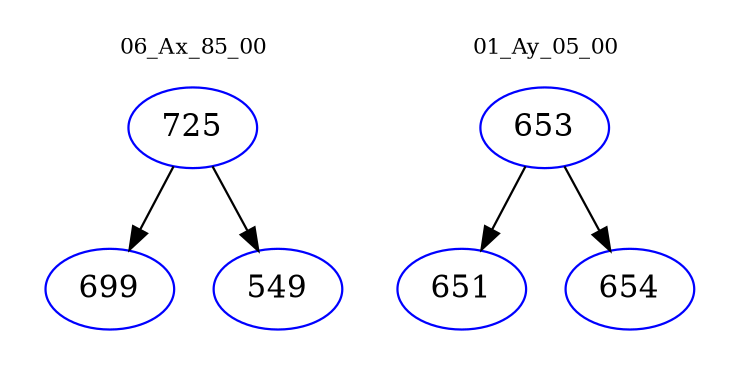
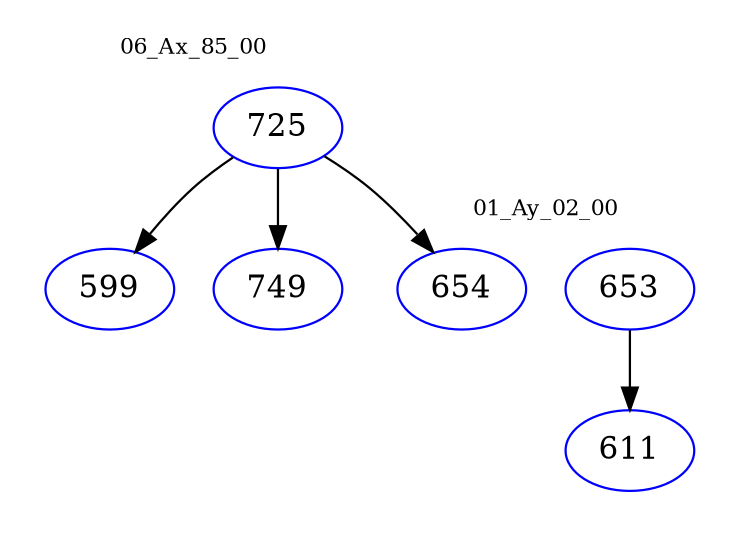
  digraph {
    node [color=blue]
    edge [color=black]
    n1 [label=725]
-   n2 [label=699]
-   n3 [label=549]
+   n2 [label=599]
+   n3 [label=749]
    n4 [label=653]
-   n5 [label=651]
+   n5 [label=611]
    n6 [label=654]
    subgraph cluster_1 {
      color=white
      fontsize=10
      label="06_Ax_85_00"
      n1
      n2
      n3
    }
    subgraph cluster_2 {
      color=white
      fontsize=10
-     label="01_Ay_05_00"
+     label="01_Ay_02_00"
      n4
      n5
      n6
    }
    n1 -> n2
    n1 -> n3
    n4 -> n5
-   n4 -> n6
+   n1 -> n6
  }
